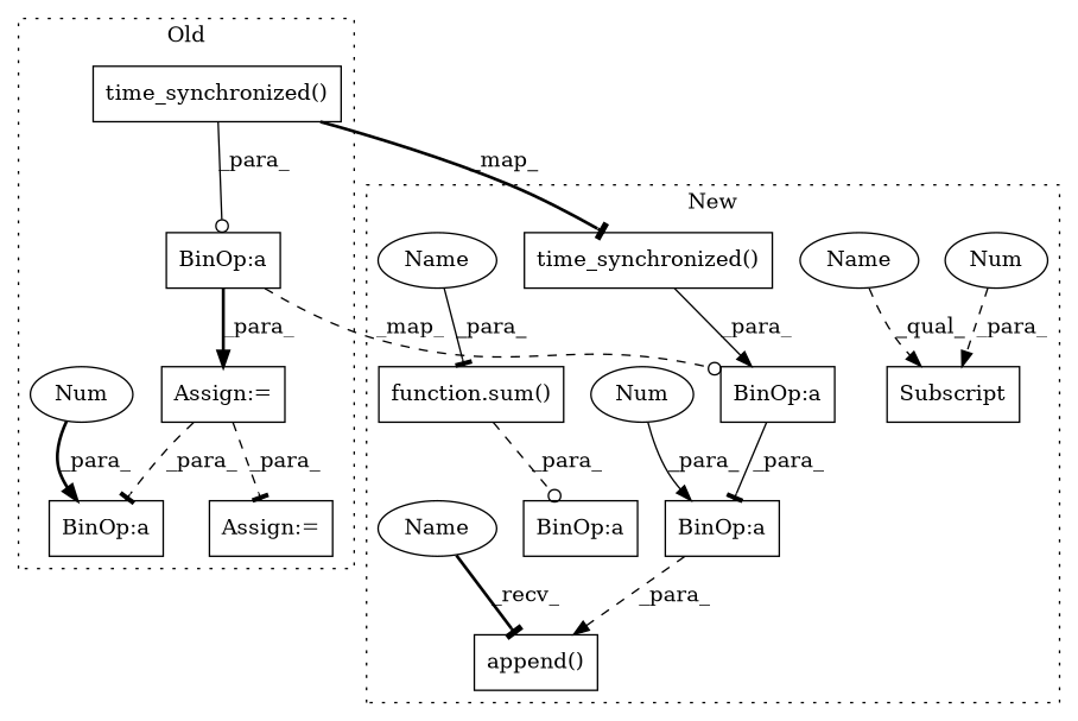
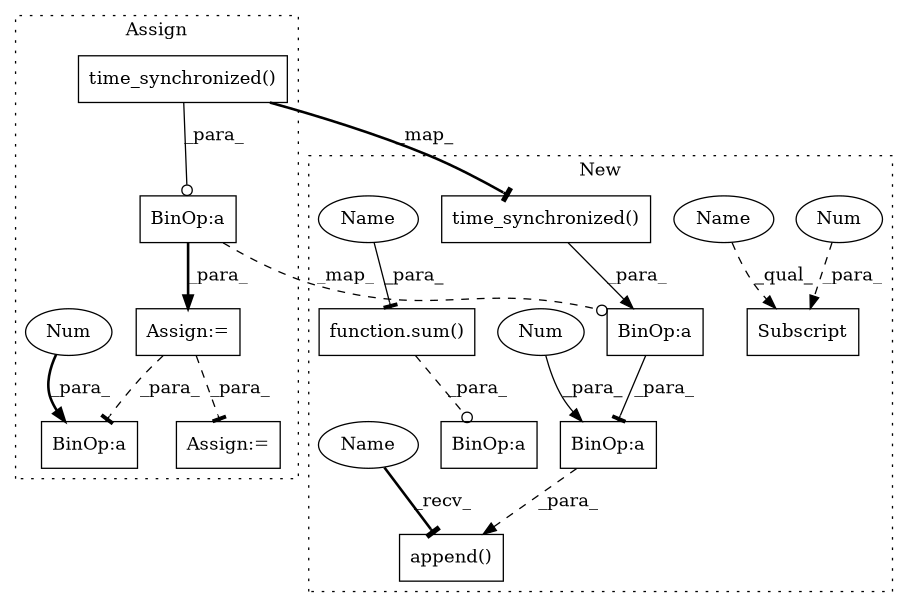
  digraph {
    node [a=82 l=3 shape=box]
    edge [arrowhead=normal style=dashed]
    n1 [a=75 l=31 label="time_synchronized()" s=3299]
    n2 [label="BinOp:a" s=3425]
    n3 [label="BinOp:a" s=3330]
    n4 [a=76 label=Num s=3428 shape=ellipse]
    n5 [a=68 l=4 label="Assign:=" s=3353]
    n6 [a=68 label="Assign:=" s=3296]
    n7 [a=75 l=31 label="time_synchronized()" s=3343]
    n8 [label="BinOp:a" s=3379]
    n9 [a=75 l="10,1" label="append()" s="3332,3385"]
    n10 [a=63 l="6,0" label=Subscript s="3450,0"]
    n11 [label="BinOp:a" s=3374]
    n12 [a=76 label=Num s=3382 shape=ellipse]
    n13 [a=76 l=2 label=Num s=3453 shape=ellipse]
    n14 [a=75 l="4,1" label="function.sum()" s="3621,3627"]
    n15 [label="BinOp:a" s=3618]
    n16 [a=87 l=2 label=Name s=3625 shape=ellipse]
    n17 [a=87 l=2 label=Name s=3332 shape=ellipse]
    n18 [a=87 l=2 label=Name s=3450 shape=ellipse]
    subgraph cluster_1 {
-     label=Old
+     label=Assign
      style=dotted
      n1
      n2
      n3
      n4
      n5
      n6
    }
    subgraph cluster_2 {
      label=New
      style=dotted
      n7
      n8
      n9
      n10
      n11
      n12
      n13
      n14
      n15
      n16
      n17
      n18
    }
    n1 -> n3 [arrowhead=odot label=_para_ style=solid]
    n1 -> n7 [arrowhead=tee label=_map_ style=bold]
    n3 -> n6 [label=_para_ style=bold]
    n3 -> n11 [arrowhead=odot label=_map_]
    n4 -> n2 [label=_para_ style=bold]
    n6 -> n2 [arrowhead=tee label=_para_]
    n6 -> n5 [arrowhead=tee label=_para_]
    n7 -> n11 [label=_para_ style=solid]
    n8 -> n9 [label=_para_]
    n11 -> n8 [arrowhead=tee label=_para_ style=solid]
    n12 -> n8 [label=_para_ style=solid]
    n13 -> n10 [label=_para_]
    n14 -> n15 [arrowhead=odot label=_para_]
    n16 -> n14 [arrowhead=tee label=_para_ style=solid]
    n17 -> n9 [arrowhead=tee label=_recv_ style=bold]
    n18 -> n10 [label=_qual_]
  }
